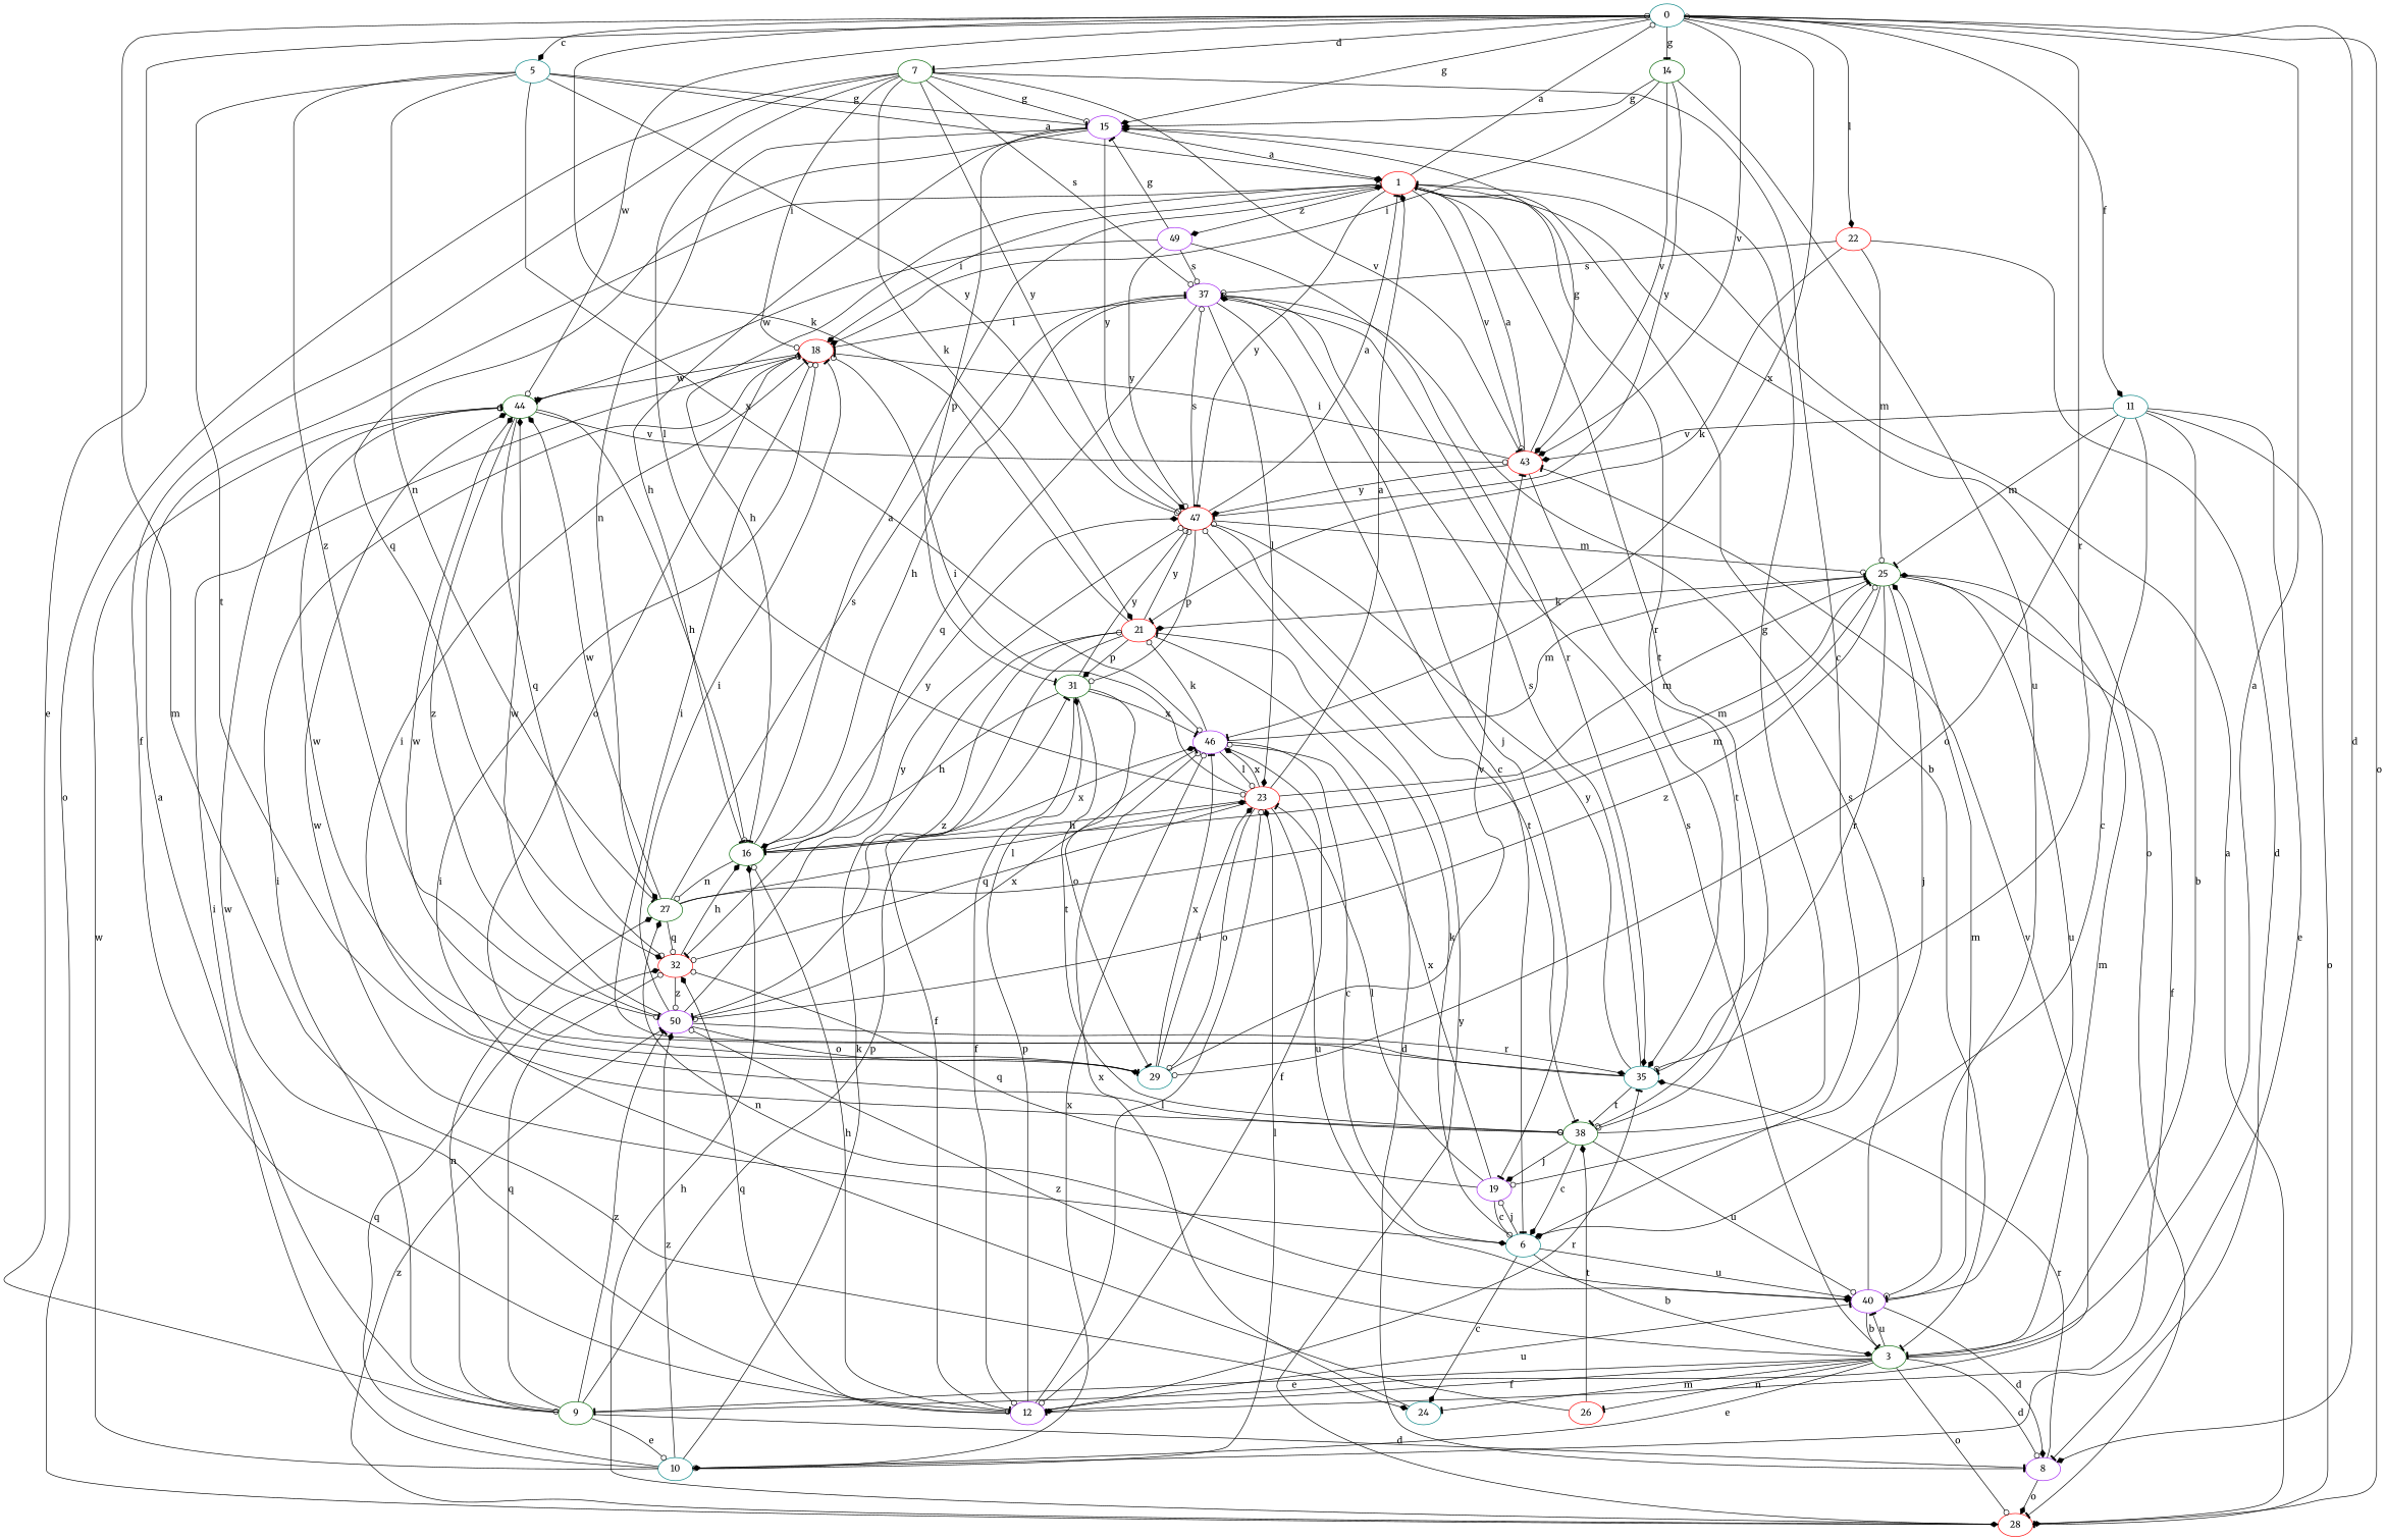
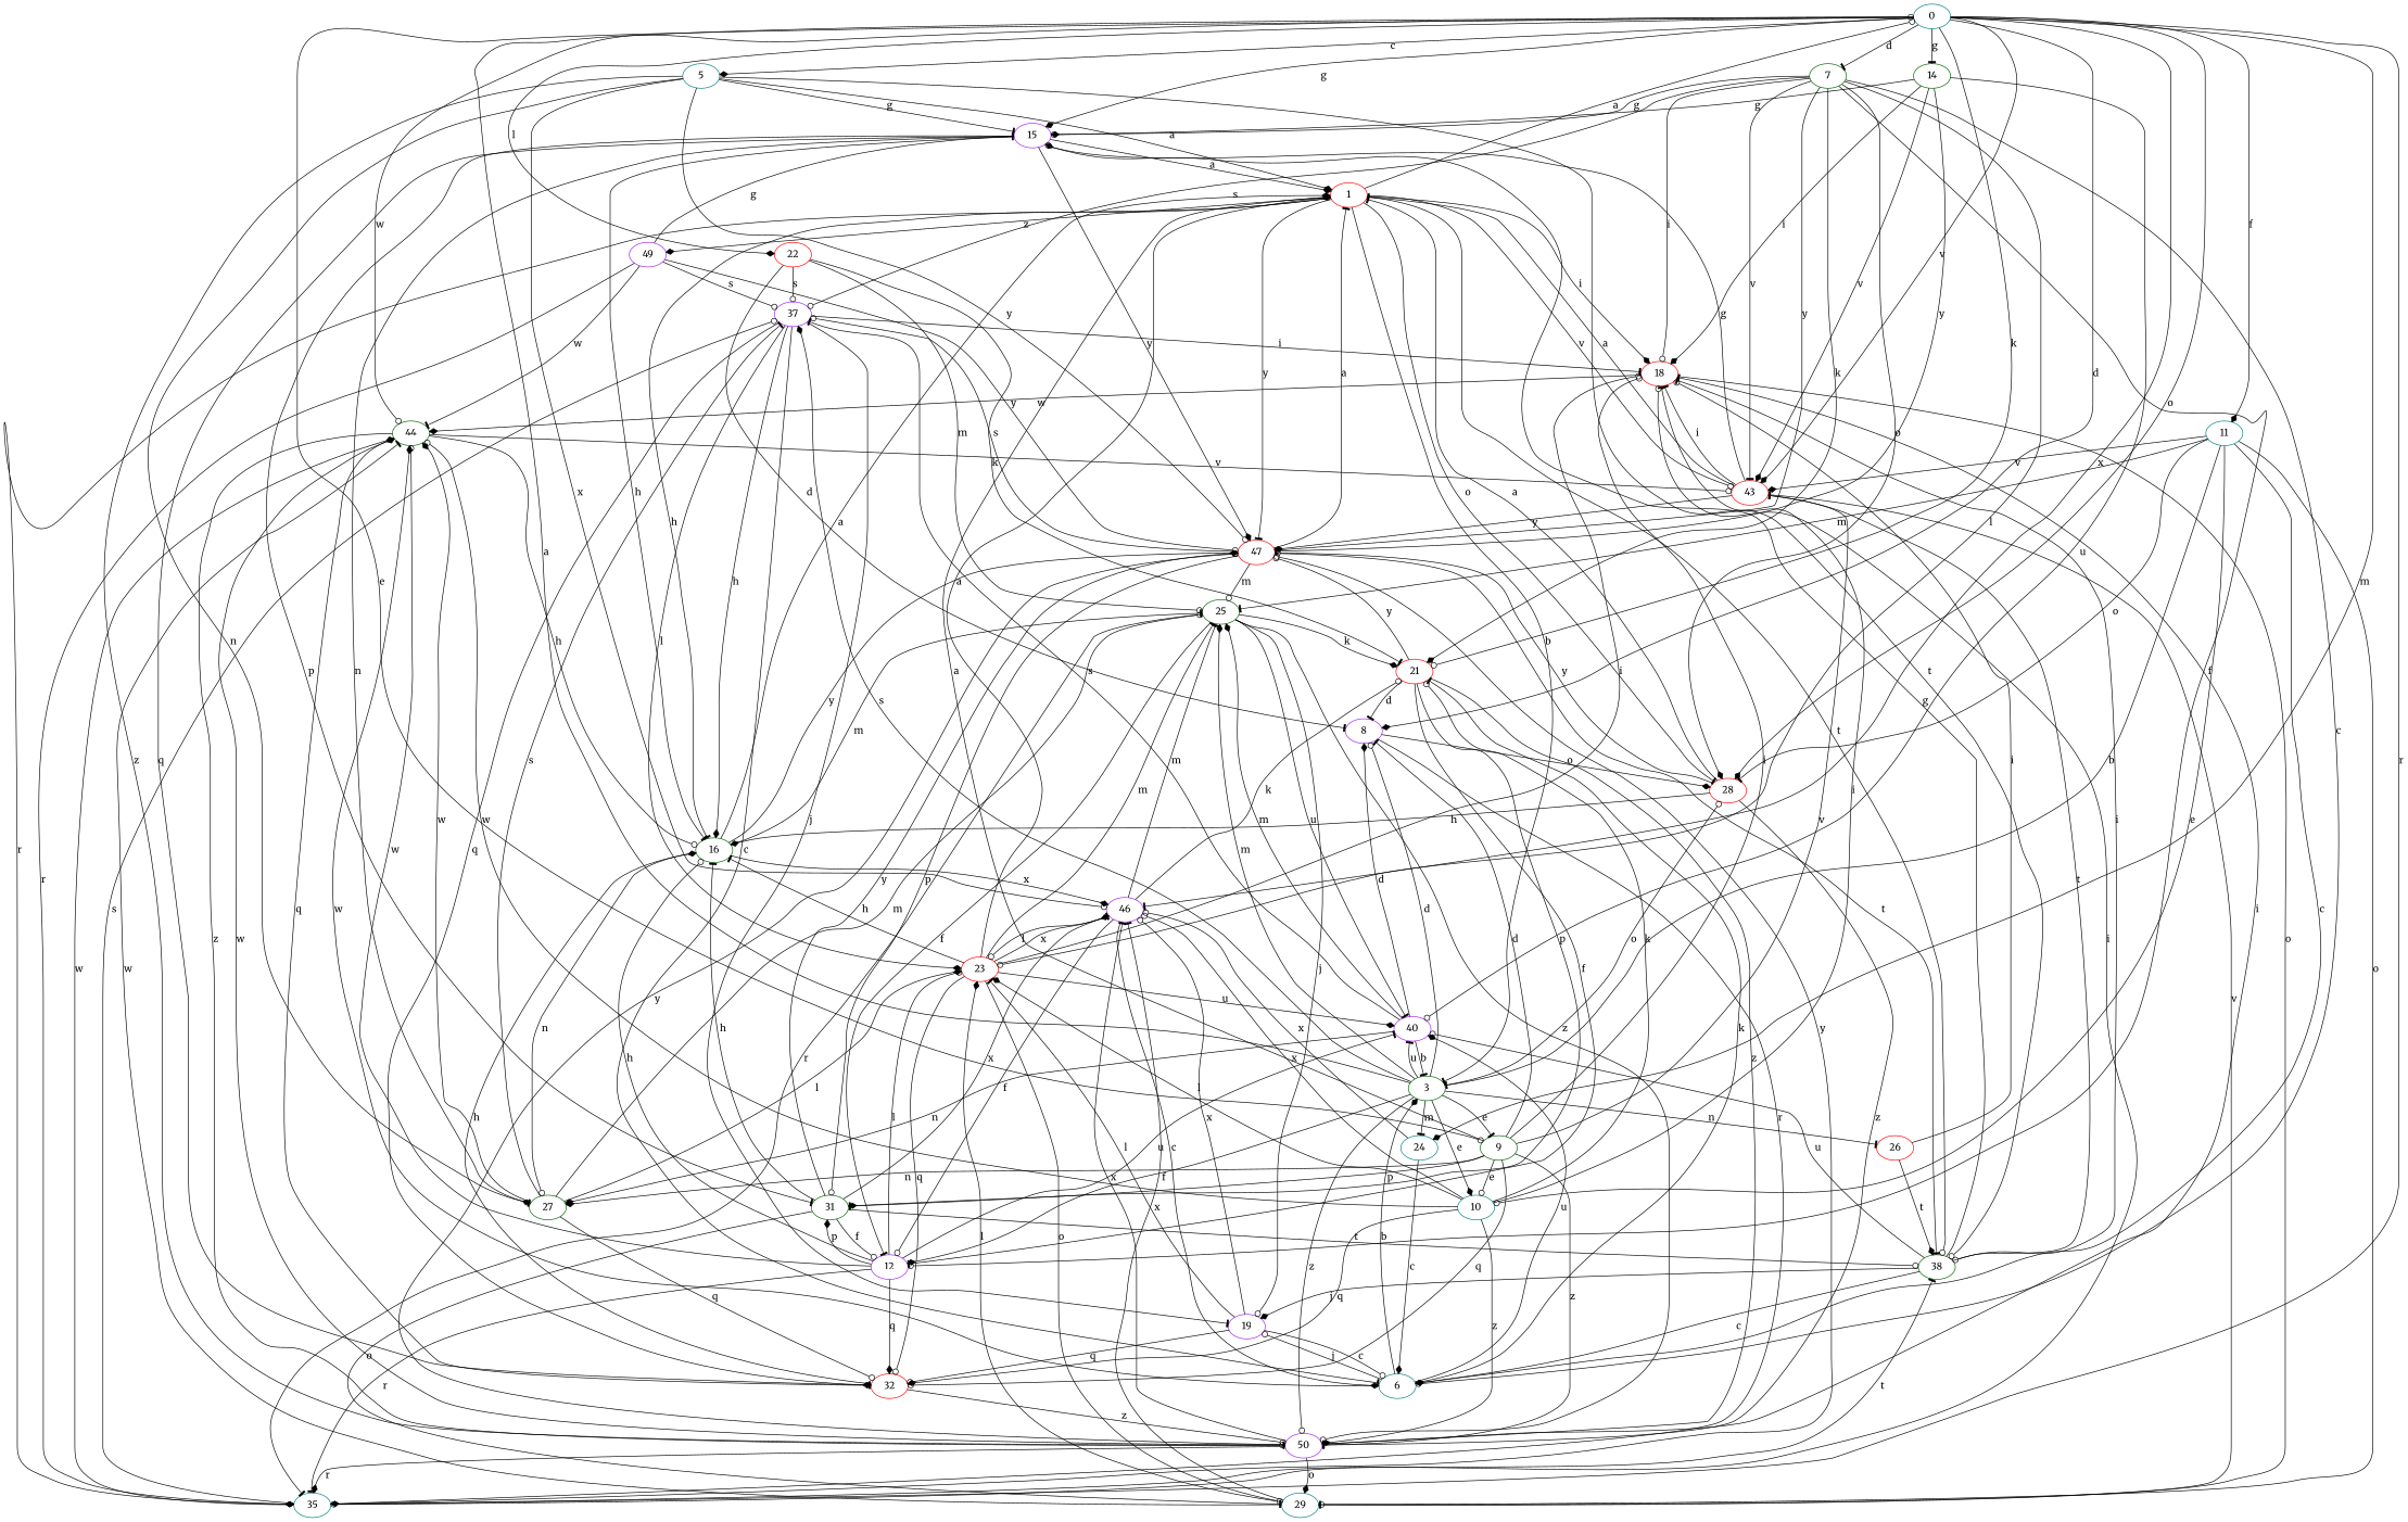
  strict digraph {
    fontname=Merriweather
    node [color=darkgreen fontname=Merriweather]
    edge [arrowhead=odot fontname=Merriweather]
    0 [color=teal]
    5 [color=teal]
    7
    8 [color=purple]
    9
    11 [color=teal]
    14
    15 [color=purple]
    21 [color=red]
    22 [color=red]
    24 [color=teal]
    28 [color=red]
    35 [color=teal]
    43 [color=red]
    44
    46 [color=purple]
    1 [color=red]
    38
    47 [color=red]
    50 [color=purple]
    27
    18 [color=red]
    12 [color=purple]
    37 [color=purple]
    6 [color=teal]
    23 [color=red]
    10 [color=teal]
    31
    32 [color=red]
    3
    25
    29 [color=teal]
    40 [color=purple]
    16
    49 [color=purple]
    26 [color=red]
    19 [color=purple]
    0 -> 5 [arrowhead=diamond label=c]
    0 -> 7 [arrowhead=tee label=d]
    0 -> 8 [arrowhead=diamond label=d]
    0 -> 9 [label=e]
    0 -> 11 [arrowhead=diamond label=f]
    0 -> 14 [arrowhead=tee label=g]
    0 -> 15 [arrowhead=diamond label=g]
-   21 -> 0 [label=k]
+   0 -> 21 [label=k]
    0 -> 22 [arrowhead=diamond label=l]
    0 -> 24 [arrowhead=diamond label=m]
    0 -> 28 [arrowhead=diamond label=o]
    0 -> 35 [label=r]
    0 -> 43 [arrowhead=diamond label=v]
    0 -> 44 [label=w]
    0 -> 46 [arrowhead=tee label=x]
    5 -> 15 [arrowhead=tee label=g]
    5 -> 46 [label=x]
    5 -> 1 [arrowhead=diamond label=a]
    5 -> 38 [label=t]
    5 -> 47 [label=y]
    5 -> 50 [label=z]
    5 -> 27 [arrowhead=tee label=n]
    7 -> 15 [label=g]
    7 -> 21 [arrowhead=diamond label=k]
    7 -> 28 [arrowhead=diamond label=o]
    7 -> 43 [arrowhead=tee label=v]
    7 -> 47 [label=y]
    7 -> 18 [label=i]
    7 -> 12 [label=f]
    7 -> 37 [label=s]
    7 -> 6 [label=c]
    7 -> 23 [label=l]
    8 -> 28 [arrowhead=diamond label=o]
    8 -> 35 [arrowhead=diamond label=r]
    9 -> 8 [arrowhead=tee label=d]
    9 -> 43 [arrowhead=tee label=v]
    9 -> 1 [label=a]
    9 -> 50 [arrowhead=tee label=z]
    9 -> 27 [arrowhead=diamond label=n]
    9 -> 18 [label=i]
    9 -> 10 [label=e]
    9 -> 31 [arrowhead=tee label=p]
    9 -> 32 [label=q]
    11 -> 28 [arrowhead=tee label=o]
    11 -> 43 [arrowhead=diamond label=v]
    11 -> 6 [arrowhead=diamond label=c]
    11 -> 10 [label=e]
    11 -> 3 [arrowhead=tee label=b]
    11 -> 25 [arrowhead=tee label=m]
    11 -> 29 [label=o]
    14 -> 15 [arrowhead=diamond label=g]
    14 -> 43 [arrowhead=diamond label=v]
    14 -> 47 [arrowhead=tee label=y]
    14 -> 18 [arrowhead=diamond label=i]
    14 -> 40 [label=u]
    15 -> 1 [arrowhead=diamond label=a]
    15 -> 47 [arrowhead=diamond label=y]
    15 -> 27 [arrowhead=diamond label=n]
    15 -> 31 [arrowhead=tee label=p]
    15 -> 32 [arrowhead=diamond label=q]
    15 -> 16 [arrowhead=tee label=h]
    21 -> 8 [arrowhead=tee label=d]
    21 -> 47 [label=y]
    21 -> 50 [arrowhead=tee label=z]
    21 -> 12 [arrowhead=tee label=f]
    21 -> 31 [arrowhead=diamond label=p]
    22 -> 8 [arrowhead=tee label=d]
    22 -> 21 [arrowhead=tee label=k]
    22 -> 37 [label=s]
    22 -> 25 [label=m]
    24 -> 46 [label=x]
-   6 -> 24 [arrowhead=diamond label=c]
+   24 -> 6 [arrowhead=diamond label=c]
    28 -> 1 [arrowhead=tee label=a]
    28 -> 47 [label=y]
    28 -> 50 [arrowhead=tee label=z]
    28 -> 16 [arrowhead=diamond label=h]
    35 -> 44 [arrowhead=diamond label=w]
    35 -> 38 [arrowhead=tee label=t]
    35 -> 47 [label=y]
    35 -> 18 [label=i]
    35 -> 37 [label=s]
    43 -> 15 [arrowhead=diamond label=g]
    43 -> 1 [arrowhead=tee label=a]
    43 -> 38 [label=t]
    43 -> 47 [arrowhead=diamond label=y]
    43 -> 18 [arrowhead=tee label=i]
    44 -> 43 [label=v]
    44 -> 50 [arrowhead=tee label=z]
    44 -> 32 [label=q]
    44 -> 16 [label=h]
    46 -> 21 [label=k]
    46 -> 12 [label=f]
    46 -> 6 [arrowhead=diamond label=c]
    46 -> 23 [label=l]
    46 -> 25 [arrowhead=tee label=m]
    1 -> 0 [label=a]
    1 -> 28 [arrowhead=tee label=o]
    1 -> 35 [arrowhead=diamond label=r]
    1 -> 43 [label=v]
    1 -> 38 [label=t]
    1 -> 47 [arrowhead=tee label=y]
    1 -> 18 [arrowhead=diamond label=i]
    1 -> 3 [arrowhead=tee label=b]
    1 -> 16 [arrowhead=tee label=h]
    1 -> 49 [arrowhead=diamond label=z]
    38 -> 15 [label=g]
    38 -> 18 [arrowhead=tee label=i]
    38 -> 6 [arrowhead=diamond label=c]
    38 -> 40 [label=u]
    38 -> 19 [arrowhead=diamond label=j]
    47 -> 1 [arrowhead=tee label=a]
    47 -> 38 [arrowhead=tee label=t]
    47 -> 37 [label=s]
    47 -> 31 [label=p]
    47 -> 25 [label=m]
    50 -> 35 [arrowhead=diamond label=r]
    50 -> 44 [arrowhead=diamond label=w]
    50 -> 46 [arrowhead=tee label=x]
    50 -> 47 [label=y]
    50 -> 18 [arrowhead=tee label=i]
    50 -> 29 [arrowhead=diamond label=o]
    27 -> 44 [arrowhead=diamond label=w]
    27 -> 37 [arrowhead=tee label=s]
    27 -> 23 [arrowhead=diamond label=l]
    27 -> 32 [label=q]
    27 -> 25 [label=m]
    18 -> 44 [arrowhead=diamond label=w]
    18 -> 29 [arrowhead=tee label=o]
    12 -> 35 [arrowhead=tee label=r]
    12 -> 44 [label=w]
    12 -> 23 [label=l]
    12 -> 31 [arrowhead=diamond label=p]
    12 -> 32 [arrowhead=diamond label=q]
    12 -> 40 [arrowhead=tee label=u]
    12 -> 16 [label=h]
    37 -> 18 [arrowhead=tee label=i]
    37 -> 6 [arrowhead=tee label=c]
    37 -> 23 [arrowhead=diamond label=l]
    37 -> 32 [arrowhead=tee label=q]
    37 -> 16 [arrowhead=diamond label=h]
    37 -> 19 [arrowhead=tee label=j]
    6 -> 21 [arrowhead=tee label=k]
    6 -> 44 [arrowhead=diamond label=w]
    6 -> 3 [arrowhead=diamond label=b]
    6 -> 40 [arrowhead=diamond label=u]
    6 -> 19 [label=j]
    23 -> 46 [arrowhead=diamond label=x]
    23 -> 1 [arrowhead=diamond label=a]
    23 -> 18 [label=i]
    23 -> 32 [label=q]
    23 -> 25 [arrowhead=tee label=m]
    23 -> 29 [label=o]
    23 -> 40 [arrowhead=diamond label=u]
    23 -> 16 [arrowhead=tee label=h]
    10 -> 21 [label=k]
    10 -> 44 [label=w]
    10 -> 46 [label=x]
    10 -> 50 [arrowhead=diamond label=z]
    10 -> 18 [arrowhead=tee label=i]
    10 -> 23 [arrowhead=diamond label=l]
    10 -> 32 [arrowhead=diamond label=q]
    31 -> 46 [arrowhead=tee label=x]
    31 -> 38 [label=t]
    31 -> 47 [label=y]
    31 -> 12 [label=f]
    31 -> 29 [arrowhead=tee label=o]
    31 -> 16 [arrowhead=tee label=h]
    32 -> 50 [label=z]
    32 -> 16 [arrowhead=diamond label=h]
    3 -> 0 [label=a]
    3 -> 8 [label=d]
    3 -> 9 [arrowhead=tee label=e]
    3 -> 24 [arrowhead=tee label=m]
    3 -> 28 [label=o]
    3 -> 50 [label=z]
    3 -> 12 [arrowhead=diamond label=f]
    3 -> 37 [arrowhead=diamond label=s]
    3 -> 10 [arrowhead=diamond label=e]
    3 -> 25 [arrowhead=diamond label=m]
    3 -> 40 [arrowhead=tee label=u]
    3 -> 26 [arrowhead=tee label=n]
    25 -> 21 [arrowhead=diamond label=k]
    25 -> 35 [arrowhead=tee label=r]
    25 -> 50 [label=z]
    25 -> 12 [arrowhead=tee label=f]
    25 -> 40 [arrowhead=tee label=u]
    25 -> 19 [label=j]
    29 -> 43 [arrowhead=tee label=v]
    29 -> 44 [arrowhead=tee label=w]
    29 -> 46 [arrowhead=tee label=x]
    29 -> 23 [arrowhead=diamond label=l]
    40 -> 8 [arrowhead=diamond label=d]
    40 -> 27 [arrowhead=diamond label=n]
    40 -> 37 [arrowhead=tee label=s]
    40 -> 3 [arrowhead=tee label=b]
    40 -> 25 [arrowhead=diamond label=m]
    16 -> 46 [arrowhead=diamond label=x]
    16 -> 1 [arrowhead=diamond label=a]
    16 -> 47 [arrowhead=diamond label=y]
    16 -> 27 [label=n]
    16 -> 25 [arrowhead=tee label=m]
    49 -> 15 [arrowhead=tee label=g]
    49 -> 35 [arrowhead=diamond label=r]
    49 -> 44 [arrowhead=tee label=w]
    49 -> 47 [label=y]
    49 -> 37 [label=s]
    26 -> 38 [arrowhead=diamond label=t]
    26 -> 18 [label=i]
    19 -> 46 [label=x]
    19 -> 6 [label=c]
    19 -> 23 [arrowhead=tee label=l]
    19 -> 32 [label=q]
  }
